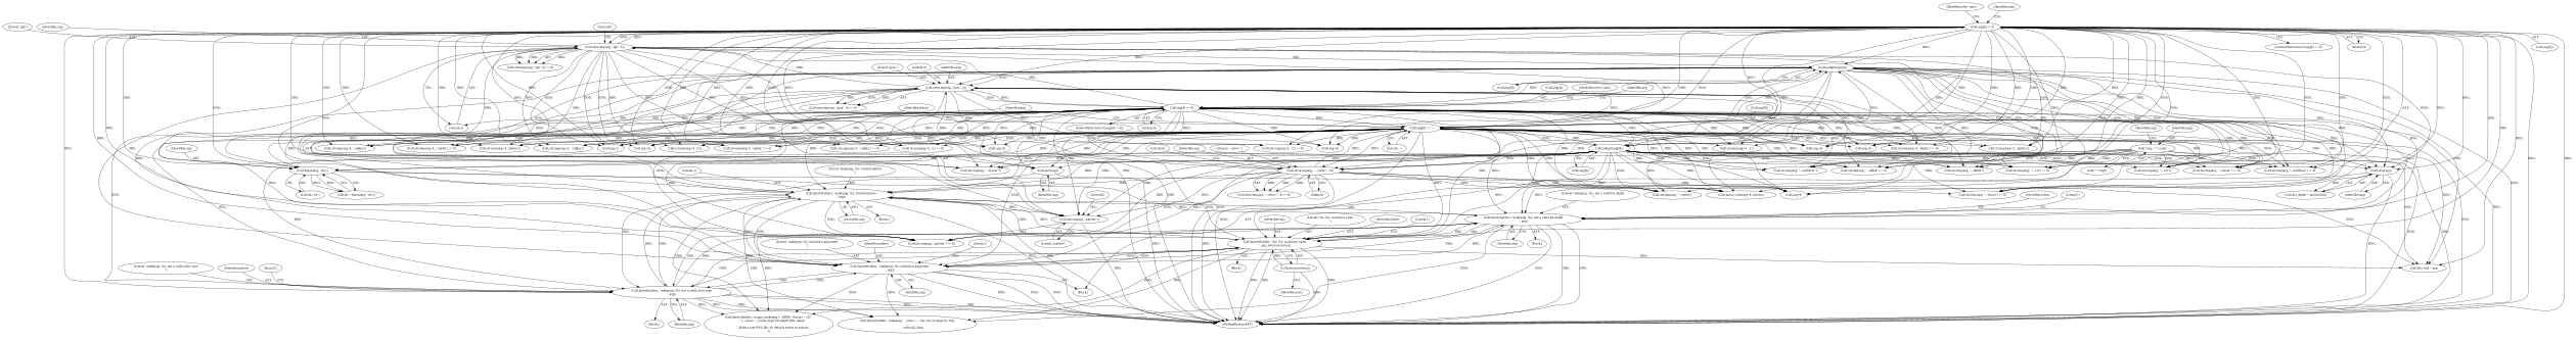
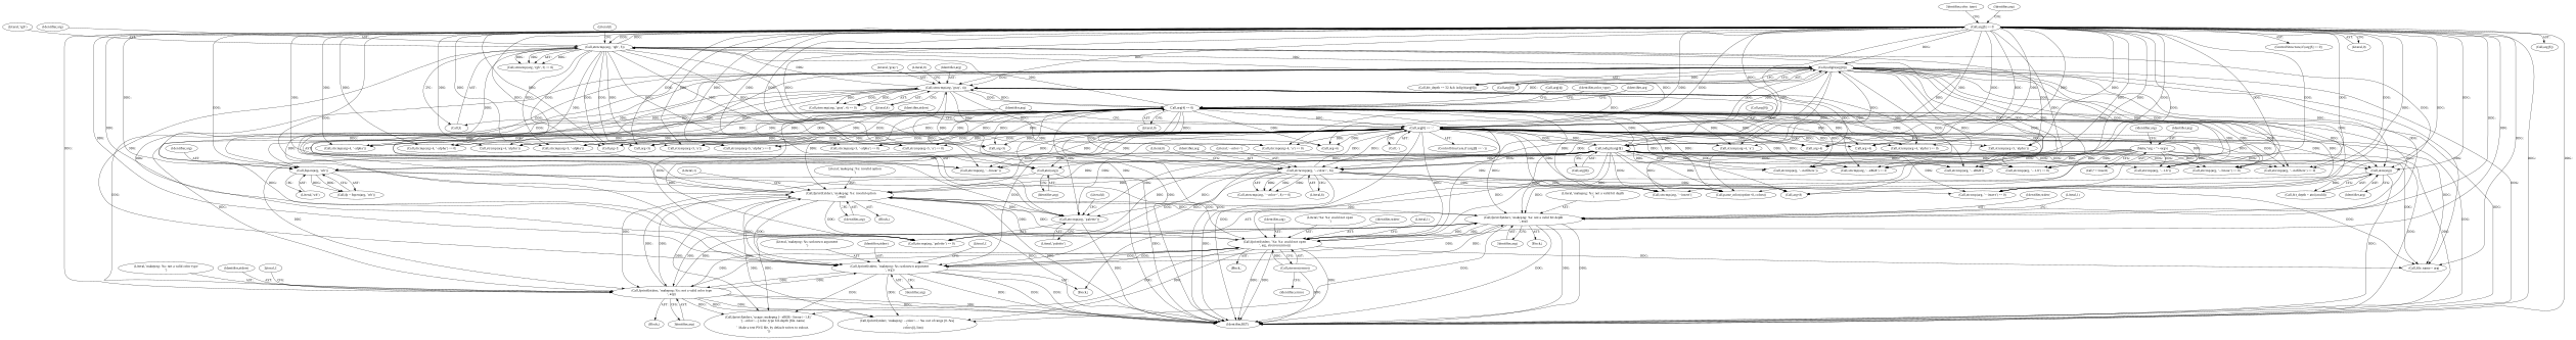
  digraph {
    fontname="PT Serif"
    node [fontname="PT Serif"]
    edge [fontname="PT Serif"]
    n1 [label="(Call,strcmp(arg, \"palette\"))"]
    n2 [label="(Call,strcmp(arg, \"palette\") == 0)"]
-   n3 [label="(MethodReturn,RET)"]
+   n3 [label="(Identifier,RET)"]
    n4 [label="(Literal,\"palette\")"]
    n5 [label="(Call,arg[3] == 0)"]
    n6 [label="(Call,strncmp(arg, \"rgb\", 3))"]
    n7 [label="(Call,strncmp(arg, \"gray\", 4))"]
    n8 [label="(Call,arg[0] == '-')"]
    n9 [label="(Call,isdigit(arg[0]))"]
    n10 [label="(Call,isdigit(arg[0]))"]
    n11 [label="(Call,strncmp(arg, \"--color=\", 8))"]
    n12 [label="(Call,fprintf(stderr, \"makepng: %s: invalid option\n\", arg))"]
    n13 [label="(Call,fprintf(stderr, \"makepng: %s: not a valid bit depth\n\", arg))"]
    n14 [label="(Call,fprintf(stderr, \"%s: %s: could not open\n\", arg, strerror(errno)))"]
    n15 [label="(Call,fprintf(stderr, \"makepng: %s: unknown argument\n\", arg))"]
    n16 [label="(Call,fprintf(stderr, \"makepng: %s: not a valid color type\n\", arg))"]
    n17 [label="(Call,atoi(arg))"]
    n18 [label="(Call,fopen(arg, \"wb\"))"]
    n19 [label="(Call,atoi(arg))"]
    n20 [label="(Call,strcmp(arg, \"--linear\"))"]
    n21 [label="(Call,strcmp(arg+4, \"a\") == 0)"]
    n22 [label="(Call,arg+4)"]
    n23 [label="(Call,arg+3)"]
-   n24 [label="(Call,parse_color(arg+8, colors))"]
+   n24 [label="(Call,parse_color(option+8, colors))"]
    n25 [label="(Call,arg+4)"]
    n26 [label="(Call,arg+8)"]
    n27 [label="(Call,arg+4)"]
    n28 [label="(Call,strcmp(arg, \"--insert\"))"]
    n29 [label="(Call,strcmp(arg, \"--nofilters\"))"]
-   n30 [label="(Call,file_test = arg)"]
+   n30 [label="(Call,file_name = arg)"]
    n31 [label="(Call,strcmp(arg+3, \"a\"))"]
    n32 [label="(Call,strcmp(arg, \"--sRGB\") == 0)"]
    n33 [label="(Call,strcmp(arg, \"--sRGB\"))"]
    n34 [label="(Call,strcmp(arg+4, \"a\"))"]
    n35 [label="(Call,strcmp(arg, \"--1.8\") == 0)"]
    n36 [label="(Call,strcmp(arg+4, \"alpha\") == 0)"]
    n37 [label="(Call,strcmp(arg+4, \"-alpha\"))"]
    n38 [label="(Call,strcmp(arg+3, \"-alpha\"))"]
    n39 [label="(Call,strcmp(arg, \"--1.8\"))"]
    n40 [label="(Call,arg+3)"]
    n41 [label="(Call,strcmp(arg+4, \"alpha\"))"]
    n42 [label="(ControlStructure,if (arg[3] == 0))"]
    n43 [label="(Call,arg+3)"]
    n44 [label="(Literal,0)"]
    n45 [label="(Call,strcmp(arg, \"--insert\") == 0)"]
    n46 [label="(Call,strcmp(arg+3, \"alpha\") == 0)"]
    n47 [label="(Call,strcmp(arg, \"--linear\") == 0)"]
    n48 [label="(Call,strcmp(arg+3, \"-alpha\") == 0)"]
    n49 [label="(Call,strcmp(arg+3, \"a\") == 0)"]
    n50 [label="(Call,strcmp(arg+3, \"alpha\"))"]
    n51 [label="(Call,strcmp(arg+4, \"-alpha\") == 0)"]
    n52 [label="(Call,strcmp(arg, \"--nofilters\") == 0)"]
    n53 [label="(Call,strncmp(arg, \"rgb\", 3) == 0)"]
-   n54 [label="(Literal,3)"]
+   n54 [label="(Call,3)"]
    n55 [label="(Call,arg[4] == 0)"]
    n56 [label="(Call,strncmp(arg, \"gray\", 4) == 0)"]
-   n59 [label="(Literal,'-')"]
+   n57 [label="(Literal,4)"]
+   n58 [label="(ControlStructure,if (arg[0] == '-'))"]
+   n59 [label="(Call,'-')"]
+   n60 [label="(Call,bit_depth == 32 && isdigit(arg[0]))"]
    n61 [label="(Call,arg[0])"]
    n62 [label="(Call,arg[0])"]
    n63 [label="(Call,strncmp(arg, \"--color=\", 8) == 0)"]
-   n64 [label="(Make,8)"]
+   n64 [label="(Literal,8)"]
    n65 [label="(Identifier,arg)"]
    n66 [label="(Block,)"]
    n67 [label="(Call,fprintf(stderr, \"usage: makepng [--sRGB|--linear|--1.8] \"\n          \"[--color=...] color-type bit-depth [file-name]\n\"\n         \"  Make a test PNG file, by default writes to stdout.\n\"))"]
    n68 [label="(Call,fprintf(stderr, \"makepng: --color=...: %u out of range [0..%u]\n\",\n               colors[i], lim))"]
    n69 [label="(Identifier,arg)"]
    n70 [label="(Block,)"]
    n71 [label="(Call,strerror(errno))"]
    n72 [label="(Block,)"]
    n73 [label="(Block,)"]
    n74 [label="(Identifier,arg)"]
    n75 [label="(Block,)"]
    n76 [label="(Identifier,arg)"]
    n77 [label="(Identifier,arg)"]
    n78 [label="(Call,fp = fopen(arg, \"wb\"))"]
    n79 [label="(Literal,\"wb\")"]
    n80 [label="(Identifier,arg)"]
    n81 [label="(Call,bit_depth = atoi(could))"]
-   n82 [label="(ControlStructure,if (arg[4] == 0))"]
    n83 [label="(Literal,0)"]
-   n84 [label="(Call,*arg = *++argv)"]
-   n85 [label="(Call,*++argv)"]
-   n86 [label="(Identifier,test)"]
+   n84 [label="(Make,*arg = *++argv)"]
+   n85 [label="(Call,*++insert)"]
+   n86 [label="(Identifier,errno)"]
    n87 [label="(Identifier,arg)"]
    n88 [label="(Literal,\"makepng: %s: unknown argument\n\")"]
    n89 [label="(Literal,0)"]
    n90 [label="(Call,arg[4])"]
    n91 [label="(Literal,\"makepng: %s: not a valid bit depth\n\")"]
    n92 [label="(Identifier,color_type)"]
    n93 [label="(Call,arg[0])"]
    n94 [label="(Identifier,stderr)"]
    n95 [label="(Identifier,stderr)"]
    n96 [label="(Identifier,stderr)"]
    n97 [label="(Literal,\"rgb\")"]
    n98 [label="(Identifier,color_type)"]
    n99 [label="(Literal,\"makepng: %s: not a valid color type\n\")"]
    n100 [label="(Identifier,arg)"]
    n101 [label="(Identifier,arg)"]
    n102 [label="(Literal,0)"]
    n103 [label="(Call,arg[3])"]
    n104 [label="(Identifier,arg)"]
    n105 [label="(Identifier,stderr)"]
    n106 [label="(Identifier,arg)"]
    n107 [label="(Literal,1)"]
    n108 [label="(Identifier,arg)"]
    n109 [label="(Literal,\"%s: %s: could not open\n\")"]
    n110 [label="(Literal,\"makepng: %s: invalid option\n\")"]
    n111 [label="(Literal,1)"]
    n112 [label="(Identifier,stderr)"]
    n113 [label="(Identifier,arg)"]
    n114 [label="(Literal,1)"]
    n115 [label="(Literal,1)"]
    n116 [label="(Identifier,arg)"]
    n117 [label="(Literal,1)"]
    n118 [label="(Literal,0)"]
    n119 [label="(Literal,\"--color=\")"]
    n120 [label="(Literal,\"gray\")"]
    n121 [label="(Literal,0)"]
    n122 [label="(Identifier,arg)"]
    n123 [label="(Identifier,arg)"]
    n1 -> n2 [label="AST: "]
    n1 -> n3 [label="DDG: "]
    n1 -> n4 [label="CFG: "]
    n4 -> n1 [label="AST: "]
    n5 -> n1 [label="DDG: "]
    n5 -> n2 [label="DDG: "]
    n5 -> n3 [label="DDG: "]
    n5 -> n3 [label="DDG: "]
    n5 -> n6 [label="DDG: "]
    n5 -> n7 [label="DDG: "]
    n5 -> n8 [label="DDG: "]
    n5 -> n9 [label="DDG: "]
    n5 -> n10 [label="DDG: "]
    n5 -> n11 [label="DDG: "]
    n5 -> n12 [label="DDG: "]
    n5 -> n13 [label="DDG: "]
    n5 -> n14 [label="DDG: "]
    n5 -> n15 [label="DDG: "]
    n5 -> n16 [label="DDG: "]
    n5 -> n17 [label="DDG: "]
    n5 -> n18 [label="DDG: "]
    n5 -> n19 [label="DDG: "]
    n5 -> n20 [label="DDG: "]
    n5 -> n21 [label="DDG: "]
    n5 -> n22 [label="DDG: "]
    n5 -> n23 [label="DDG: "]
    n5 -> n24 [label="DDG: "]
    n5 -> n25 [label="DDG: "]
-   n5 -> n26 [label="AST: "]
+   n5 -> n26 [label="DDG: "]
    n5 -> n27 [label="DDG: "]
    n5 -> n28 [label="DDG: "]
    n5 -> n29 [label="DDG: "]
    n5 -> n30 [label="DDG: "]
    n5 -> n31 [label="DDG: "]
    n5 -> n32 [label="DDG: "]
    n5 -> n33 [label="DDG: "]
    n5 -> n34 [label="DDG: "]
    n5 -> n35 [label="DDG: "]
    n5 -> n36 [label="DDG: "]
    n5 -> n37 [label="DDG: "]
    n5 -> n38 [label="DDG: "]
    n5 -> n39 [label="DDG: "]
    n5 -> n40 [label="DDG: "]
    n5 -> n41 [label="DDG: "]
-   n5 -> n42 [label="CFG: "]
+   n5 -> n42 [label="AST: "]
    n5 -> n43 [label="DDG: "]
    n5 -> n44 [label="CFG: "]
    n5 -> n45 [label="DDG: "]
    n5 -> n46 [label="DDG: "]
    n5 -> n47 [label="DDG: "]
    n5 -> n48 [label="DDG: "]
    n5 -> n49 [label="DDG: "]
    n5 -> n50 [label="DDG: "]
    n5 -> n51 [label="DDG: "]
    n5 -> n52 [label="DDG: "]
    n6 -> n3 [label="DDG: "]
    n6 -> n5 [label="DDG: "]
    n6 -> n9 [label="DDG: "]
    n6 -> n10 [label="DDG: "]
    n6 -> n15 [label="DDG: "]
    n6 -> n17 [label="DDG: "]
    n6 -> n18 [label="DDG: "]
    n6 -> n19 [label="DDG: "]
    n6 -> n23 [label="DDG: "]
    n6 -> n31 [label="DDG: "]
    n6 -> n38 [label="DDG: "]
    n6 -> n40 [label="DDG: "]
    n6 -> n43 [label="DDG: "]
    n6 -> n46 [label="DDG: "]
    n6 -> n48 [label="DDG: "]
    n6 -> n49 [label="DDG: "]
    n6 -> n50 [label="DDG: "]
    n6 -> n53 [label="AST: "]
    n6 -> n53 [label="DDG: "]
    n6 -> n53 [label="DDG: "]
    n6 -> n53 [label="DDG: "]
    n6 -> n54 [label="CFG: "]
    n7 -> n3 [label="DDG: "]
    n7 -> n6 [label="DDG: "]
    n7 -> n21 [label="DDG: "]
    n7 -> n22 [label="DDG: "]
    n7 -> n25 [label="DDG: "]
    n7 -> n27 [label="DDG: "]
    n7 -> n34 [label="DDG: "]
    n7 -> n36 [label="DDG: "]
    n7 -> n37 [label="DDG: "]
    n7 -> n41 [label="DDG: "]
    n7 -> n51 [label="DDG: "]
    n7 -> n55 [label="DDG: "]
    n7 -> n56 [label="AST: "]
    n7 -> n56 [label="DDG: "]
    n7 -> n56 [label="DDG: "]
    n7 -> n56 [label="DDG: "]
+   n7 -> n57 [label="CFG: "]
    n8 -> n1 [label="DDG: "]
    n8 -> n2 [label="DDG: "]
    n8 -> n3 [label="DDG: "]
    n8 -> n3 [label="DDG: "]
    n8 -> n6 [label="DDG: "]
    n8 -> n7 [label="DDG: "]
    n8 -> n9 [label="DDG: "]
    n8 -> n10 [label="DDG: "]
    n8 -> n11 [label="DDG: "]
    n8 -> n12 [label="DDG: "]
    n8 -> n13 [label="DDG: "]
    n8 -> n14 [label="DDG: "]
    n8 -> n15 [label="DDG: "]
    n8 -> n16 [label="DDG: "]
    n8 -> n17 [label="DDG: "]
    n8 -> n18 [label="DDG: "]
    n8 -> n19 [label="DDG: "]
    n8 -> n20 [label="DDG: "]
    n8 -> n21 [label="DDG: "]
    n8 -> n22 [label="DDG: "]
    n8 -> n23 [label="DDG: "]
    n8 -> n24 [label="DDG: "]
    n8 -> n25 [label="DDG: "]
    n8 -> n26 [label="DDG: "]
    n8 -> n27 [label="DDG: "]
    n8 -> n28 [label="DDG: "]
    n8 -> n29 [label="DDG: "]
    n8 -> n30 [label="DDG: "]
    n8 -> n31 [label="DDG: "]
    n8 -> n32 [label="DDG: "]
    n8 -> n33 [label="DDG: "]
    n8 -> n34 [label="DDG: "]
    n8 -> n35 [label="DDG: "]
    n8 -> n36 [label="DDG: "]
    n8 -> n37 [label="DDG: "]
    n8 -> n38 [label="DDG: "]
    n8 -> n39 [label="DDG: "]
    n8 -> n40 [label="DDG: "]
    n8 -> n41 [label="DDG: "]
    n8 -> n43 [label="DDG: "]
    n8 -> n45 [label="DDG: "]
    n8 -> n46 [label="DDG: "]
    n8 -> n47 [label="DDG: "]
    n8 -> n48 [label="DDG: "]
    n8 -> n49 [label="DDG: "]
    n8 -> n50 [label="DDG: "]
    n8 -> n51 [label="DDG: "]
    n8 -> n52 [label="DDG: "]
+   n8 -> n58 [label="AST: "]
    n8 -> n59 [label="CFG: "]
    n9 -> n1 [label="DDG: "]
    n9 -> n2 [label="DDG: "]
    n9 -> n3 [label="DDG: "]
    n9 -> n7 [label="DDG: "]
    n9 -> n8 [label="DDG: "]
    n9 -> n11 [label="DDG: "]
    n9 -> n12 [label="DDG: "]
    n9 -> n13 [label="DDG: "]
    n9 -> n14 [label="DDG: "]
    n9 -> n15 [label="DDG: "]
    n9 -> n18 [label="DDG: "]
    n9 -> n19 [label="DDG: "]
    n9 -> n20 [label="DDG: "]
    n9 -> n24 [label="DDG: "]
    n9 -> n26 [label="DDG: "]
    n9 -> n28 [label="DDG: "]
    n9 -> n29 [label="DDG: "]
    n9 -> n30 [label="DDG: "]
    n9 -> n32 [label="DDG: "]
    n9 -> n33 [label="DDG: "]
    n9 -> n35 [label="DDG: "]
    n9 -> n39 [label="DDG: "]
    n9 -> n45 [label="DDG: "]
    n9 -> n47 [label="DDG: "]
    n9 -> n52 [label="DDG: "]
+   n9 -> n60 [label="AST: "]
+   n9 -> n60 [label="DDG: "]
    n9 -> n61 [label="CFG: "]
    n10 -> n1 [label="DDG: "]
    n10 -> n2 [label="DDG: "]
    n10 -> n3 [label="DDG: "]
    n10 -> n7 [label="DDG: "]
    n10 -> n8 [label="DDG: "]
    n10 -> n9 [label="DDG: "]
    n10 -> n11 [label="DDG: "]
    n10 -> n12 [label="DDG: "]
    n10 -> n13 [label="DDG: "]
    n10 -> n14 [label="DDG: "]
    n10 -> n15 [label="DDG: "]
    n10 -> n16 [label="DDG: "]
    n10 -> n17 [label="DDG: "]
    n10 -> n18 [label="DDG: "]
    n10 -> n19 [label="DDG: "]
    n10 -> n20 [label="DDG: "]
    n10 -> n24 [label="DDG: "]
    n10 -> n26 [label="DDG: "]
    n10 -> n28 [label="DDG: "]
    n10 -> n29 [label="DDG: "]
    n10 -> n30 [label="DDG: "]
    n10 -> n32 [label="DDG: "]
    n10 -> n33 [label="DDG: "]
    n10 -> n35 [label="DDG: "]
    n10 -> n39 [label="DDG: "]
    n10 -> n45 [label="DDG: "]
    n10 -> n47 [label="DDG: "]
    n10 -> n52 [label="DDG: "]
    n10 -> n62 [label="CFG: "]
    n11 -> n1 [label="DDG: "]
    n11 -> n2 [label="DDG: "]
    n11 -> n3 [label="DDG: "]
    n11 -> n7 [label="DDG: "]
    n11 -> n8 [label="DDG: "]
    n11 -> n12 [label="DDG: "]
    n11 -> n24 [label="DDG: "]
    n11 -> n26 [label="DDG: "]
    n11 -> n28 [label="DDG: "]
    n11 -> n45 [label="DDG: "]
    n11 -> n63 [label="AST: "]
    n11 -> n63 [label="DDG: "]
    n11 -> n63 [label="DDG: "]
    n11 -> n63 [label="DDG: "]
    n11 -> n64 [label="CFG: "]
    n12 -> n1 [label="DDG: "]
    n12 -> n2 [label="DDG: "]
    n12 -> n3 [label="DDG: "]
    n12 -> n3 [label="DDG: "]
    n12 -> n7 [label="DDG: "]
    n12 -> n13 [label="DDG: "]
    n12 -> n14 [label="DDG: "]
    n12 -> n15 [label="DDG: "]
    n12 -> n16 [label="DDG: "]
    n12 -> n65 [label="CFG: "]
    n12 -> n66 [label="AST: "]
    n12 -> n67 [label="DDG: "]
    n12 -> n68 [label="DDG: "]
    n13 -> n3 [label="DDG: "]
    n13 -> n3 [label="DDG: "]
    n13 -> n3 [label="DDG: "]
    n13 -> n12 [label="DDG: "]
    n13 -> n14 [label="DDG: "]
    n13 -> n15 [label="DDG: "]
    n13 -> n16 [label="DDG: "]
    n13 -> n67 [label="DDG: "]
    n13 -> n68 [label="DDG: "]
    n13 -> n69 [label="CFG: "]
    n13 -> n70 [label="AST: "]
    n14 -> n3 [label="DDG: "]
    n14 -> n3 [label="DDG: "]
    n14 -> n3 [label="DDG: "]
    n14 -> n12 [label="DDG: "]
    n14 -> n13 [label="DDG: "]
    n14 -> n15 [label="DDG: "]
    n14 -> n16 [label="DDG: "]
    n14 -> n30 [label="DDG: "]
    n14 -> n67 [label="DDG: "]
    n14 -> n68 [label="DDG: "]
    n14 -> n71 [label="CFG: "]
    n14 -> n72 [label="AST: "]
    n15 -> n3 [label="DDG: "]
    n15 -> n3 [label="DDG: "]
    n15 -> n3 [label="DDG: "]
    n15 -> n12 [label="DDG: "]
    n15 -> n13 [label="DDG: "]
    n15 -> n14 [label="DDG: "]
    n15 -> n16 [label="DDG: "]
    n15 -> n67 [label="DDG: "]
    n15 -> n68 [label="DDG: "]
    n15 -> n73 [label="AST: "]
    n15 -> n74 [label="CFG: "]
    n16 -> n3 [label="DDG: "]
    n16 -> n3 [label="DDG: "]
    n16 -> n3 [label="DDG: "]
    n16 -> n12 [label="DDG: "]
    n16 -> n13 [label="DDG: "]
    n16 -> n14 [label="DDG: "]
    n16 -> n15 [label="DDG: "]
    n16 -> n67 [label="DDG: "]
    n16 -> n68 [label="DDG: "]
    n16 -> n75 [label="AST: "]
    n16 -> n76 [label="CFG: "]
    n17 -> n3 [label="DDG: "]
    n17 -> n16 [label="DDG: "]
    n17 -> n77 [label="CFG: "]
    n18 -> n14 [label="DDG: "]
    n18 -> n30 [label="DDG: "]
    n18 -> n78 [label="AST: "]
    n18 -> n78 [label="DDG: "]
    n18 -> n78 [label="DDG: "]
    n18 -> n79 [label="CFG: "]
    n19 -> n3 [label="DDG: "]
    n19 -> n13 [label="DDG: "]
    n19 -> n80 [label="CFG: "]
    n19 -> n81 [label="AST: "]
    n19 -> n81 [label="DDG: "]
    n44 -> n5 [label="AST: "]
    n54 -> n6 [label="AST: "]
    n55 -> n1 [label="DDG: "]
    n55 -> n2 [label="DDG: "]
    n55 -> n3 [label="DDG: "]
    n55 -> n3 [label="DDG: "]
    n55 -> n6 [label="DDG: "]
    n55 -> n7 [label="DDG: "]
    n55 -> n8 [label="DDG: "]
    n55 -> n9 [label="DDG: "]
    n55 -> n10 [label="DDG: "]
    n55 -> n11 [label="DDG: "]
    n55 -> n12 [label="DDG: "]
    n55 -> n13 [label="DDG: "]
    n55 -> n14 [label="DDG: "]
    n55 -> n15 [label="DDG: "]
    n55 -> n16 [label="DDG: "]
    n55 -> n17 [label="DDG: "]
    n55 -> n18 [label="DDG: "]
    n55 -> n19 [label="DDG: "]
    n55 -> n20 [label="DDG: "]
    n55 -> n21 [label="DDG: "]
    n55 -> n22 [label="DDG: "]
    n55 -> n23 [label="DDG: "]
    n55 -> n24 [label="DDG: "]
    n55 -> n25 [label="DDG: "]
-   n55 -> n26 [label="DDG: "]
    n55 -> n27 [label="DDG: "]
    n55 -> n28 [label="DDG: "]
    n55 -> n29 [label="DDG: "]
    n55 -> n31 [label="DDG: "]
    n55 -> n32 [label="DDG: "]
    n55 -> n33 [label="DDG: "]
    n55 -> n34 [label="DDG: "]
    n55 -> n35 [label="DDG: "]
    n55 -> n36 [label="DDG: "]
    n55 -> n37 [label="DDG: "]
    n55 -> n38 [label="DDG: "]
    n55 -> n39 [label="DDG: "]
    n55 -> n40 [label="DDG: "]
    n55 -> n41 [label="DDG: "]
    n55 -> n43 [label="DDG: "]
    n55 -> n45 [label="DDG: "]
    n55 -> n46 [label="DDG: "]
    n55 -> n47 [label="DDG: "]
    n55 -> n48 [label="DDG: "]
    n55 -> n49 [label="DDG: "]
    n55 -> n50 [label="DDG: "]
    n55 -> n51 [label="DDG: "]
    n55 -> n52 [label="DDG: "]
    n55 -> n54 [label="DDG: "]
-   n55 -> n82 [label="AST: "]
    n55 -> n83 [label="CFG: "]
+   n57 -> n7 [label="AST: "]
    n59 -> n8 [label="AST: "]
+   n60 -> n9 [label="CFG: "]
    n61 -> n9 [label="AST: "]
    n62 -> n10 [label="AST: "]
    n64 -> n11 [label="AST: "]
    n65 -> n12 [label="AST: "]
    n69 -> n13 [label="AST: "]
    n71 -> n3 [label="DDG: "]
    n71 -> n14 [label="AST: "]
    n71 -> n14 [label="DDG: "]
    n71 -> n86 [label="CFG: "]
    n74 -> n15 [label="AST: "]
    n76 -> n16 [label="AST: "]
    n77 -> n17 [label="AST: "]
    n78 -> n18 [label="CFG: "]
    n79 -> n18 [label="AST: "]
    n80 -> n19 [label="AST: "]
    n81 -> n19 [label="CFG: "]
    n83 -> n55 [label="AST: "]
    n84 -> n3 [label="DDG: "]
    n84 -> n11 [label="DDG: "]
    n84 -> n20 [label="DDG: "]
    n84 -> n29 [label="DDG: "]
    n84 -> n32 [label="DDG: "]
    n84 -> n33 [label="DDG: "]
    n84 -> n35 [label="DDG: "]
    n84 -> n39 [label="DDG: "]
    n84 -> n47 [label="DDG: "]
    n84 -> n52 [label="DDG: "]
    n84 -> n73 [label="AST: "]
    n84 -> n85 [label="CFG: "]
    n85 -> n84 [label="AST: "]
    n87 -> n14 [label="AST: "]
    n88 -> n15 [label="AST: "]
    n89 -> n1 [label="CFG: "]
-   n90 -> n55 [label="AST: "]
+   n90 -> n55 [label="CFG: "]
    n91 -> n13 [label="AST: "]
    n92 -> n5 [label="CFG: "]
    n93 -> n8 [label="AST: "]
    n94 -> n13 [label="AST: "]
    n95 -> n8 [label="CFG: "]
    n95 -> n12 [label="AST: "]
    n96 -> n15 [label="AST: "]
    n97 -> n6 [label="AST: "]
    n98 -> n55 [label="CFG: "]
    n99 -> n16 [label="AST: "]
    n100 -> n5 [label="CFG: "]
    n101 -> n6 [label="AST: "]
    n102 -> n11 [label="CFG: "]
-   n103 -> n5 [label="AST: "]
+   n5 -> n103 [label="AST: "]
    n104 -> n11 [label="AST: "]
    n105 -> n16 [label="AST: "]
    n106 -> n18 [label="AST: "]
    n107 -> n15 [label="CFG: "]
    n108 -> n7 [label="AST: "]
    n109 -> n14 [label="AST: "]
    n110 -> n12 [label="AST: "]
    n111 -> n13 [label="CFG: "]
    n112 -> n14 [label="AST: "]
    n113 -> n84 [label="AST: "]
    n114 -> n16 [label="CFG: "]
    n115 -> n12 [label="CFG: "]
    n116 -> n84 [label="CFG: "]
    n117 -> n14 [label="CFG: "]
    n118 -> n6 [label="CFG: "]
    n119 -> n11 [label="AST: "]
    n120 -> n7 [label="AST: "]
    n121 -> n7 [label="CFG: "]
    n122 -> n55 [label="CFG: "]
    n123 -> n1 [label="AST: "]
    n123 -> n8 [label="CFG: "]
  }
